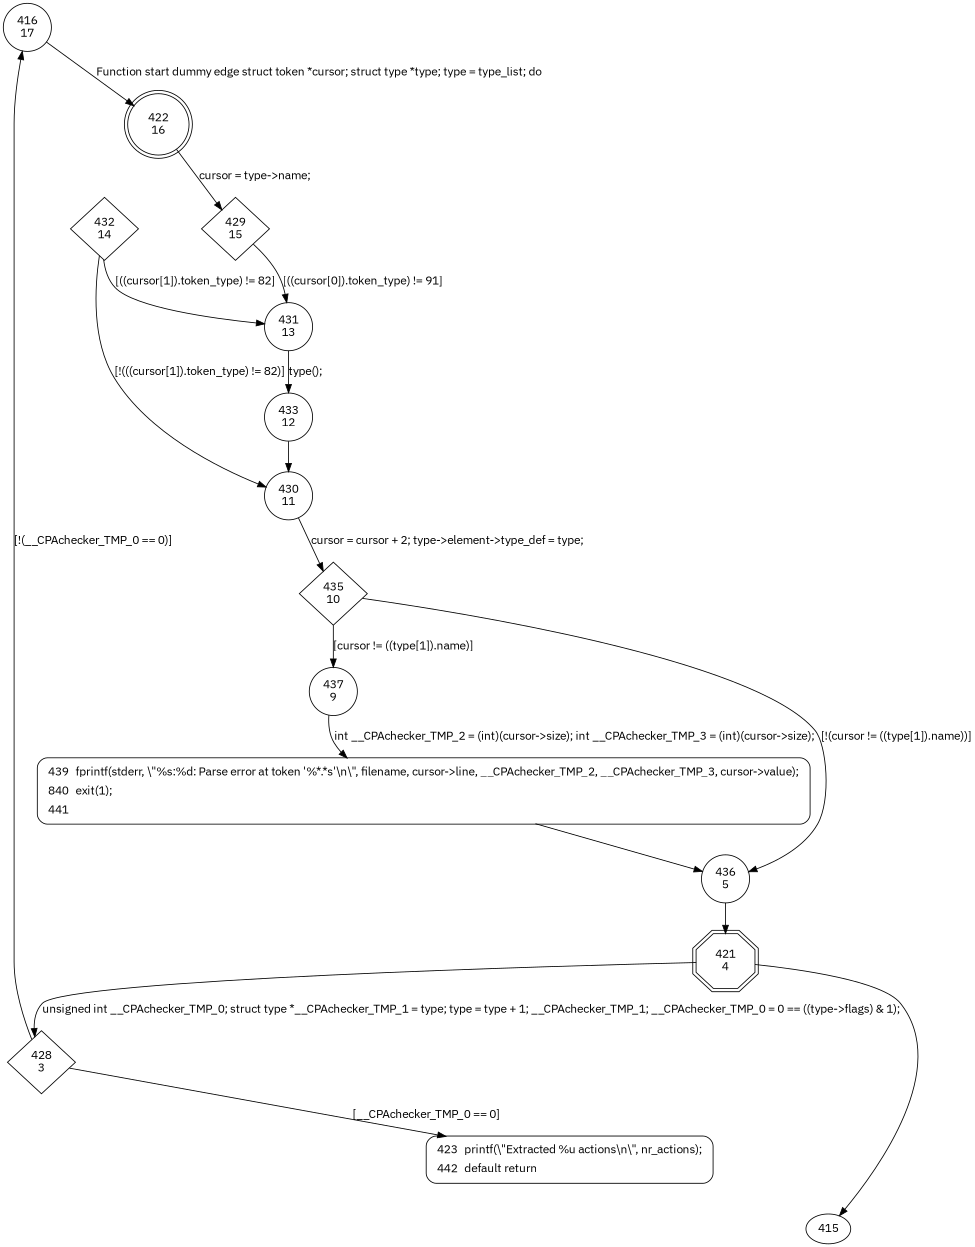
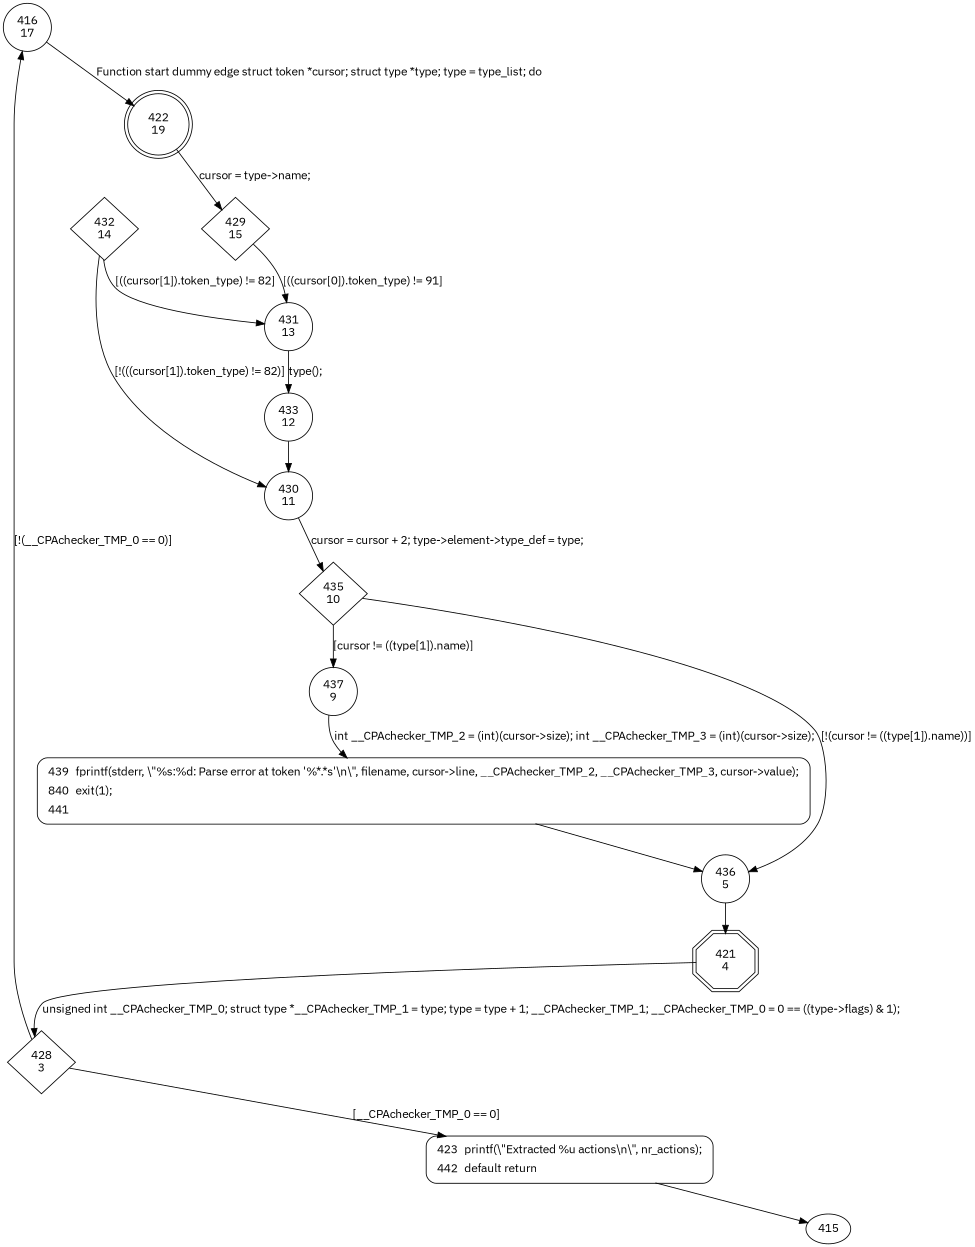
  digraph {
    fontname="IBM Plex Sans"
    node [fontname="IBM Plex Sans" shape=circle]
    edge [fontname="IBM Plex Sans"]
    n1 [label="416\n17"]
-   n2 [label="422\n16" shape=doublecircle]
+   n2 [label="422\n19" shape=doublecircle]
    n3 [label="429\n15" shape=diamond]
    n4 [label="431\n13"]
    n5 [label="433\n12"]
    n6 [label="432\n14" shape=diamond]
    n7 [label="430\n11"]
    n8 [label="435\n10" shape=diamond]
    n9 [label="437\n9"]
    n10 [label="436\n5"]
    n11 [fillcolor=white label=<<table border="0" cellborder="0" cellpadding="3" bgcolor="white"><tr><td align="right">439</td><td align="left">fprintf(stderr, \"%s:%d: Parse error at token '%*.*s'\n\", filename, cursor-&gt;line, __CPAchecker_TMP_2, __CPAchecker_TMP_3, cursor-&gt;value);</td></tr><tr><td align="right">840</td><td align="left">exit(1);</td></tr><tr><td align="right">441</td><td align="left"></td></tr></table>> penwidth=1 shape=Mrecord style="filled,bold"]
    n12 [label="421\n4" shape=doubleoctagon]
    n13 [label="428\n3" shape=diamond]
    n14 [fillcolor=white label=<<table border="0" cellborder="0" cellpadding="3" bgcolor="white"><tr><td align="right">423</td><td align="left">printf(\"Extracted %u actions\n\", nr_actions);</td></tr><tr><td align="right">442</td><td align="left">default return</td></tr></table>> penwidth=1 shape=Mrecord style="filled,bold"]
    415 [shape=""]
    n1 -> n2 [label="Function start dummy edge struct token *cursor; struct type *type; type = type_list; do"]
    n2 -> n3 [label="cursor = type->name;"]
    n3 -> n4 [label="[((cursor[0]).token_type) != 91]"]
    n4 -> n5 [label="type();"]
    n5 -> n7
    n6 -> n4 [label="[((cursor[1]).token_type) != 82]"]
    n6 -> n7 [label="[!(((cursor[1]).token_type) != 82)]"]
    n7 -> n8 [label="cursor = cursor + 2; type->element->type_def = type;"]
    n8 -> n9 [label="[cursor != ((type[1]).name)]"]
    n8 -> n10 [label="[!(cursor != ((type[1]).name))]"]
    n9 -> n11 [label="int __CPAchecker_TMP_2 = (int)(cursor->size); int __CPAchecker_TMP_3 = (int)(cursor->size);"]
    n10 -> n12
    n11 -> n10
    n12 -> n13 [label="unsigned int __CPAchecker_TMP_0; struct type *__CPAchecker_TMP_1 = type; type = type + 1; __CPAchecker_TMP_1; __CPAchecker_TMP_0 = 0 == ((type->flags) & 1);"]
    n13 -> n1 [label="[!(__CPAchecker_TMP_0 == 0)]"]
    n13 -> n14 [label="[__CPAchecker_TMP_0 == 0]"]
-   n12 -> 415
+   n14 -> 415
  }
